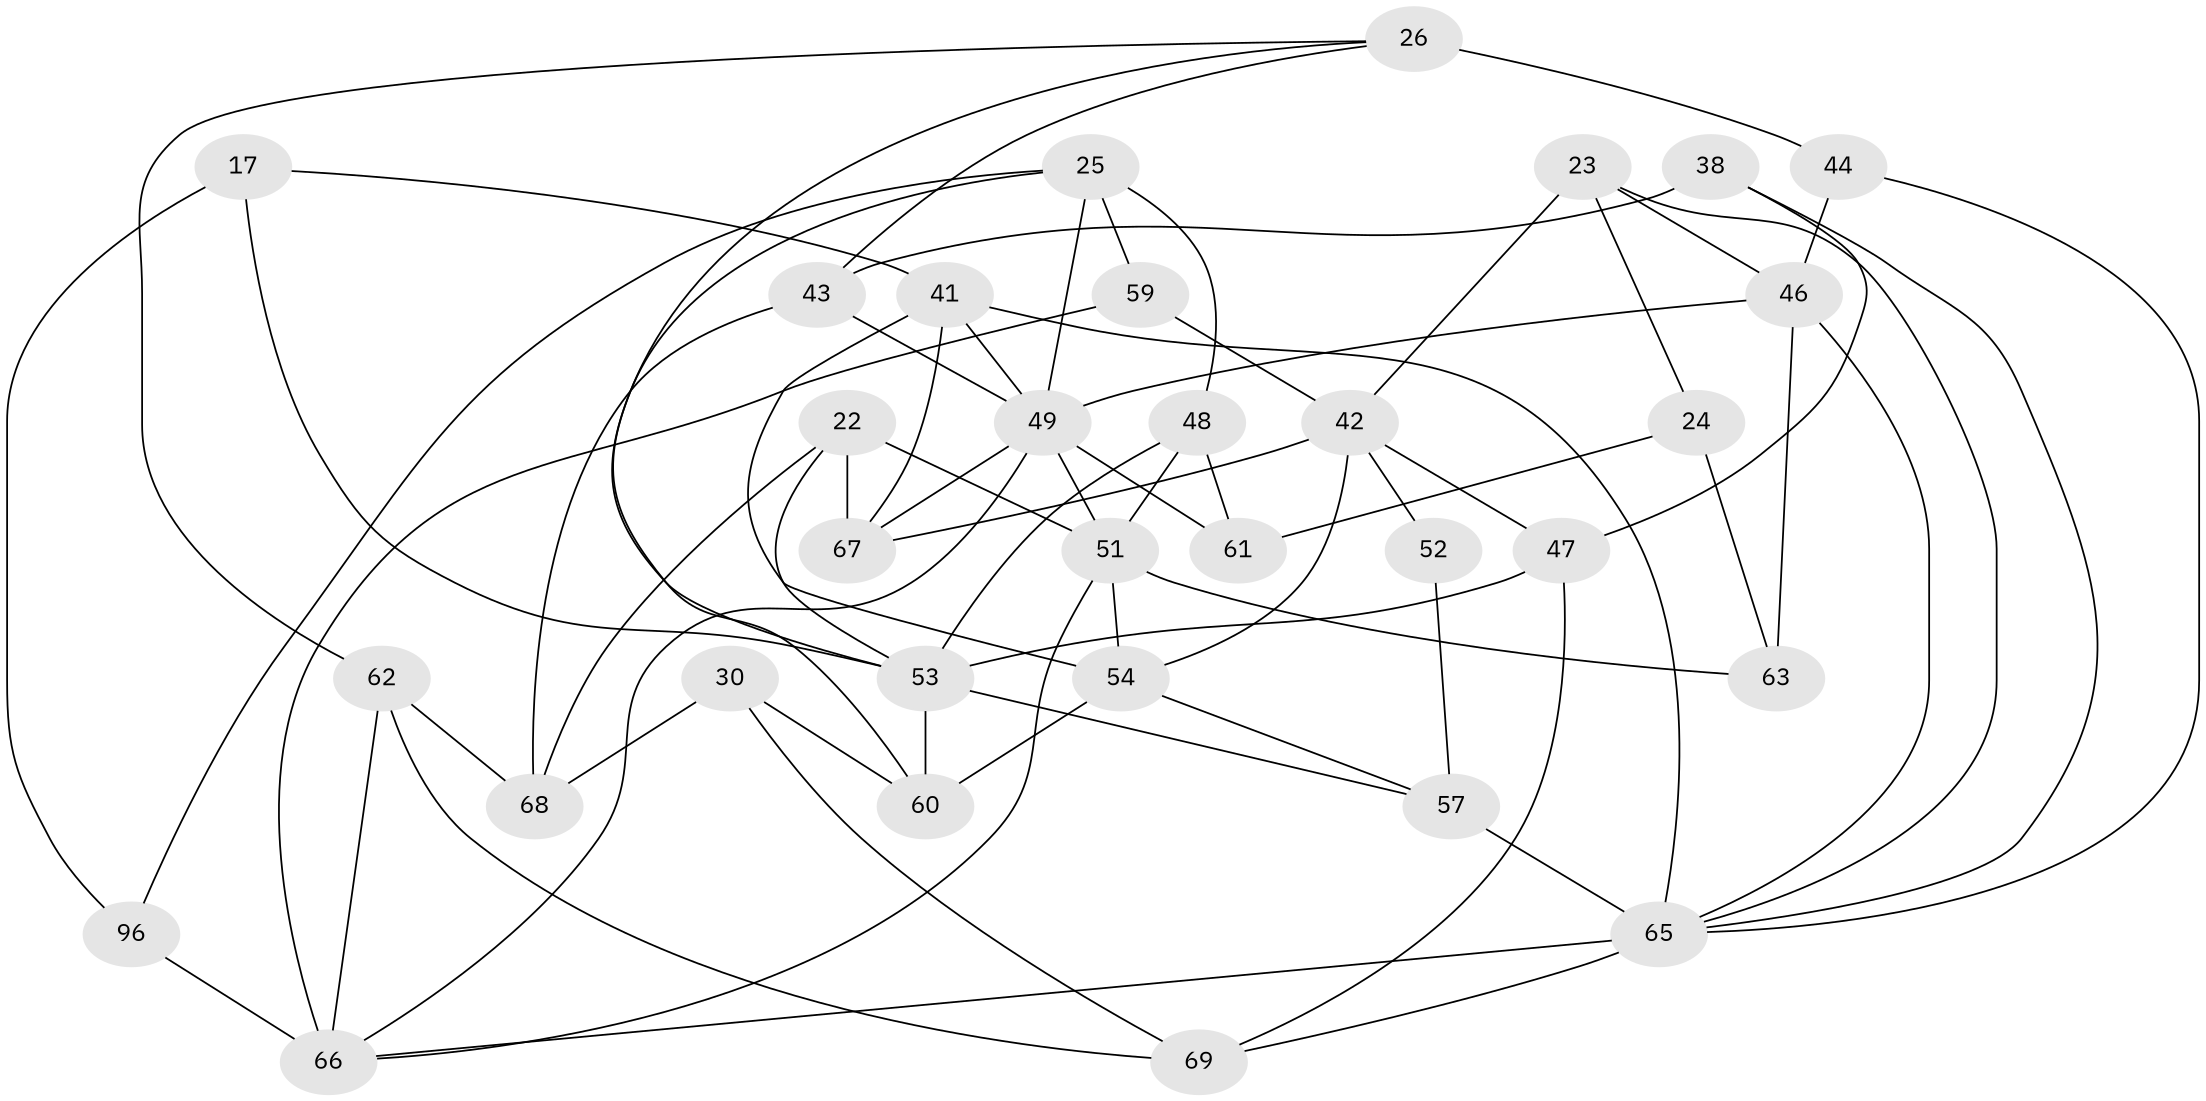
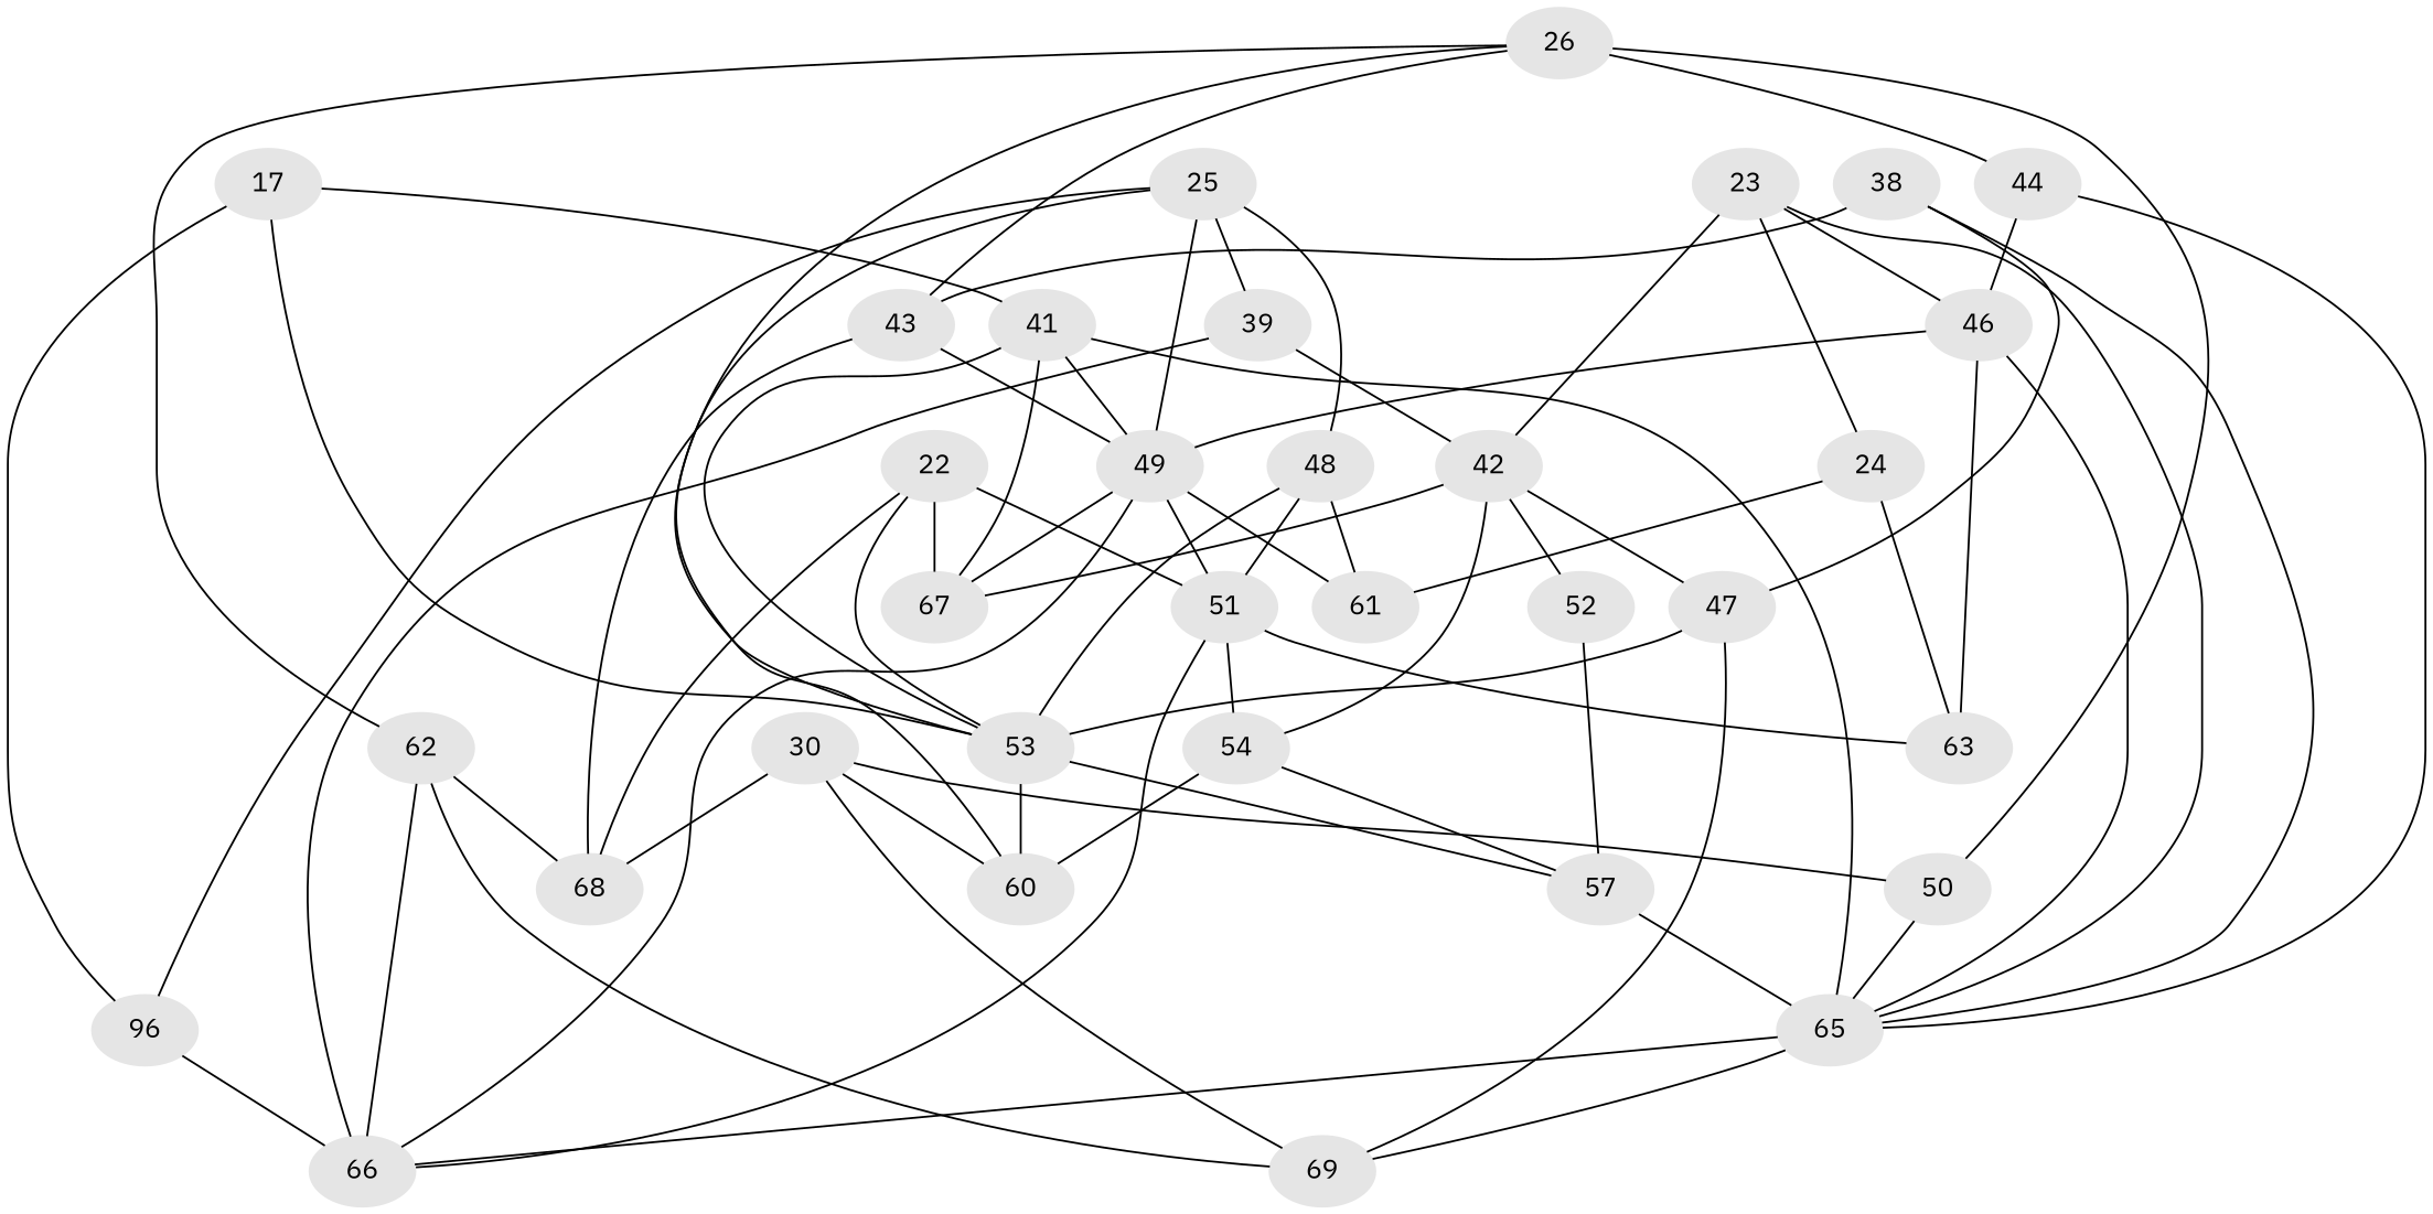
  graph {
    fontname="IBM Plex Sans"
    node [color=gray90 fontname="IBM Plex Sans" style=filled]
    edge [fontname="IBM Plex Sans"]
    41 [super="+33"]
    53 [super="+1+14"]
    67 [super="+16"]
    65 [super="+15+64+29"]
    49 [super="+36+21+35"]
    17
    n7 [label=96 super="+40"]
    60 [super="+55"]
    57 [super="+4"]
    66 [super="+6+37"]
    51 [super="+3"]
    63 [super="+59"]
    54 [super="+27+31"]
    22
    68
    23
    24
    42 [super="+20"]
    46 [super="+32+45"]
    61
    47
    52
    69 [super="+5"]
    25 [super="+18"]
-   39 [label=59]
+   39
    48
    26 [super="+12"]
    43 [super="+34"]
    44
+   50
    62
    30 [super="+7"]
    38
-   41 -- 54
+   41 -- 53
    41 -- 67 [weight=2]
    41 -- 65 [weight=2]
    41 -- 49 [weight=2]
    53 -- 60
    53 -- 57
    65 -- 66
    65 -- 69 [weight=2]
    49 -- 67
    49 -- 66
    49 -- 51
    49 -- 61
    17 -- 41
    17 -- 53
    17 -- n7 [weight=2]
    n7 -- 66 [weight=3]
    57 -- 65 [weight=3]
    51 -- 66
    51 -- 63 [weight=2]
    51 -- 54
    54 -- 60 [weight=2]
    54 -- 57
    22 -- 53
    22 -- 67
    22 -- 51
    22 -- 68
    23 -- 65
    23 -- 24
    23 -- 42
    23 -- 46
    24 -- 63
    24 -- 61
    42 -- 67
    42 -- 54
    42 -- 47
    42 -- 52
    46 -- 65 [weight=2]
    46 -- 49 [weight=3]
    46 -- 63 [weight=3]
    47 -- 53
    47 -- 69
    52 -- 57
    25 -- 49
    25 -- n7
    25 -- 60
    25 -- 39 [weight=2]
    25 -- 48
    39 -- 66
    39 -- 42
    48 -- 53
    48 -- 51
    48 -- 61
    26 -- 53
    26 -- 43
    26 -- 44 [weight=2]
+   26 -- 50
    26 -- 62
    43 -- 49 [weight=2]
    43 -- 68
    44 -- 65
    44 -- 46
+   50 -- 65
    62 -- 66
    62 -- 68
    62 -- 69
    30 -- 60 [weight=2]
    30 -- 68
    30 -- 69 [weight=2]
+   30 -- 50
    38 -- 65
    38 -- 47
    38 -- 43 [weight=2]
  }
